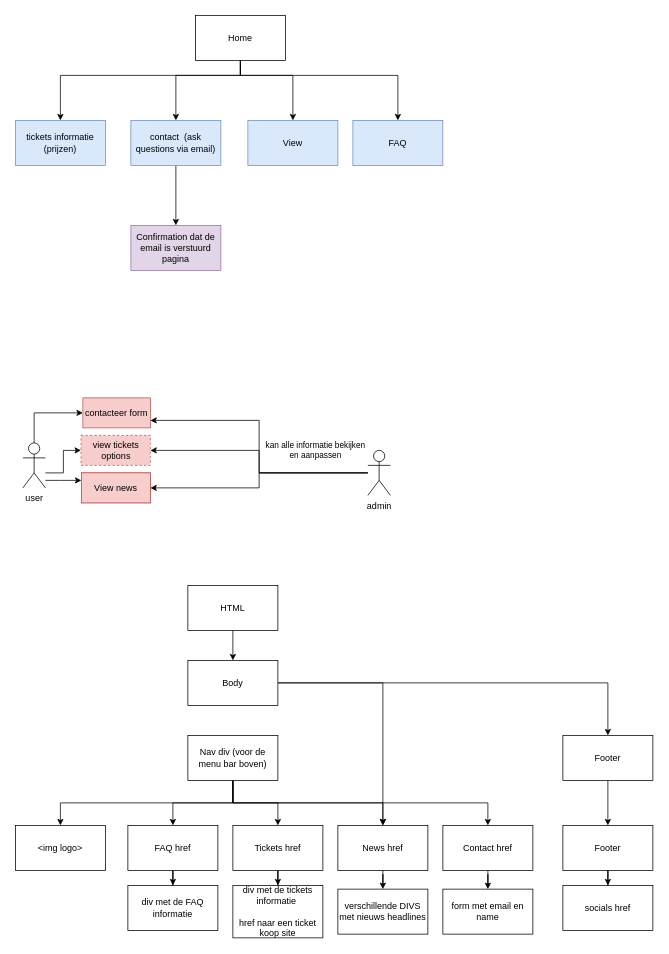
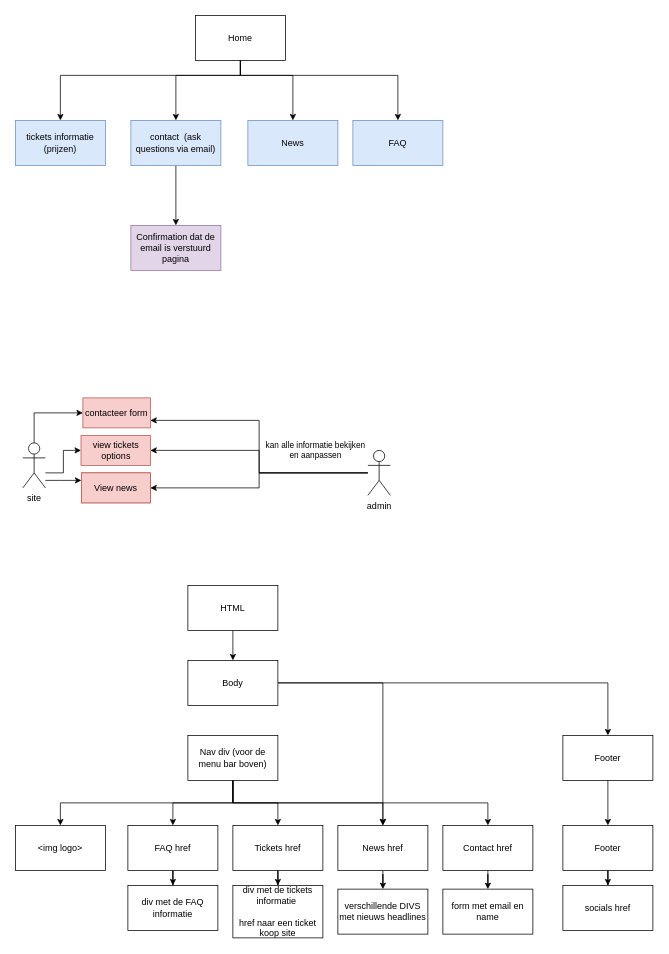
  <mxCell id="0" />
  <mxCell id="1" parent="0" />
  <mxCell id="2" style="edgeStyle=orthogonalEdgeStyle;rounded=0;orthogonalLoop=1;jettySize=auto;html=1;entryX=0.5;entryY=0;entryDx=0;entryDy=0;" edge="1" parent="1" source="6" target="7"><mxGeometry relative="1" as="geometry"><Array as="points"><mxPoint x="320" y="100" /><mxPoint x="80" y="100" /></Array></mxGeometry></mxCell>
  <mxCell id="3" style="edgeStyle=orthogonalEdgeStyle;rounded=0;orthogonalLoop=1;jettySize=auto;html=1;entryX=0.5;entryY=0;entryDx=0;entryDy=0;" edge="1" parent="1" source="6" target="9"><mxGeometry relative="1" as="geometry"><Array as="points"><mxPoint x="320" y="100" /><mxPoint x="234" y="100" /></Array></mxGeometry></mxCell>
  <mxCell id="4" style="edgeStyle=orthogonalEdgeStyle;rounded=0;orthogonalLoop=1;jettySize=auto;html=1;" edge="1" parent="1" source="6" target="10"><mxGeometry relative="1" as="geometry"><Array as="points"><mxPoint x="320" y="100" /><mxPoint x="390" y="100" /></Array></mxGeometry></mxCell>
  <mxCell id="5" style="edgeStyle=orthogonalEdgeStyle;rounded=0;orthogonalLoop=1;jettySize=auto;html=1;" edge="1" parent="1" source="6" target="11"><mxGeometry relative="1" as="geometry"><Array as="points"><mxPoint x="320" y="100" /><mxPoint x="530" y="100" /></Array></mxGeometry></mxCell>
  <mxCell id="6" value="Home" style="rounded=0;whiteSpace=wrap;html=1;" vertex="1" parent="1"><mxGeometry x="260" y="20" width="120" height="60" as="geometry" /></mxCell>
  <mxCell id="7" value="tickets informatie (prijzen)" style="rounded=0;whiteSpace=wrap;html=1;fillColor=#dae8fc;strokeColor=#6c8ebf;" vertex="1" parent="1"><mxGeometry x="20" y="160" width="120" height="60" as="geometry" /></mxCell>
  <mxCell id="8" style="edgeStyle=orthogonalEdgeStyle;rounded=0;orthogonalLoop=1;jettySize=auto;html=1;" edge="1" parent="1" source="9" target="12"><mxGeometry relative="1" as="geometry" /></mxCell>
  <mxCell id="9" value="contact&amp;nbsp; (ask questions via email)" style="rounded=0;whiteSpace=wrap;html=1;fillColor=#dae8fc;strokeColor=#6c8ebf;" vertex="1" parent="1"><mxGeometry x="174" y="160" width="120" height="60" as="geometry" /></mxCell>
- <mxCell id="10" value="View" style="rounded=0;whiteSpace=wrap;html=1;fillColor=#dae8fc;strokeColor=#6c8ebf;" vertex="1" parent="1"><mxGeometry x="330" y="160" width="120" height="60" as="geometry" /></mxCell>
+ <mxCell id="10" value="News" style="rounded=0;whiteSpace=wrap;html=1;fillColor=#dae8fc;strokeColor=#6c8ebf;" vertex="1" parent="1"><mxGeometry x="330" y="160" width="120" height="60" as="geometry" /></mxCell>
  <mxCell id="11" value="FAQ" style="rounded=0;whiteSpace=wrap;html=1;fillColor=#dae8fc;strokeColor=#6c8ebf;" vertex="1" parent="1"><mxGeometry x="470" y="160" width="120" height="60" as="geometry" /></mxCell>
  <mxCell id="12" value="Confirmation dat de email is verstuurd pagina" style="rounded=0;whiteSpace=wrap;html=1;fillColor=#e1d5e7;strokeColor=#9673a6;" vertex="1" parent="1"><mxGeometry x="174" y="300" width="120" height="60" as="geometry" /></mxCell>
  <mxCell id="13" style="edgeStyle=orthogonalEdgeStyle;rounded=0;orthogonalLoop=1;jettySize=auto;html=1;" edge="1" parent="1" source="16" target="21"><mxGeometry relative="1" as="geometry"><Array as="points"><mxPoint x="45" y="550" /></Array></mxGeometry></mxCell>
  <mxCell id="14" style="edgeStyle=orthogonalEdgeStyle;rounded=0;orthogonalLoop=1;jettySize=auto;html=1;entryX=0;entryY=0.5;entryDx=0;entryDy=0;" edge="1" parent="1" source="16" target="22"><mxGeometry relative="1" as="geometry"><Array as="points"><mxPoint x="84" y="630" /><mxPoint x="84" y="600" /></Array></mxGeometry></mxCell>
  <mxCell id="15" style="edgeStyle=orthogonalEdgeStyle;rounded=0;orthogonalLoop=1;jettySize=auto;html=1;" edge="1" parent="1" source="16" target="23"><mxGeometry relative="1" as="geometry"><Array as="points"><mxPoint x="80" y="640" /><mxPoint x="80" y="640" /></Array></mxGeometry></mxCell>
- <mxCell id="16" value="user" style="shape=umlActor;verticalLabelPosition=bottom;verticalAlign=top;html=1;outlineConnect=0;" vertex="1" parent="1"><mxGeometry x="30" y="590" width="30" height="60" as="geometry" /></mxCell>
+ <mxCell id="16" value="site" style="shape=umlActor;verticalLabelPosition=bottom;verticalAlign=top;html=1;outlineConnect=0;" vertex="1" parent="1"><mxGeometry x="30" y="590" width="30" height="60" as="geometry" /></mxCell>
  <mxCell id="17" style="edgeStyle=orthogonalEdgeStyle;rounded=0;orthogonalLoop=1;jettySize=auto;html=1;entryX=1;entryY=0.75;entryDx=0;entryDy=0;" edge="1" parent="1" source="20" target="21"><mxGeometry relative="1" as="geometry" /></mxCell>
  <mxCell id="18" style="edgeStyle=orthogonalEdgeStyle;rounded=0;orthogonalLoop=1;jettySize=auto;html=1;" edge="1" parent="1" source="20" target="22"><mxGeometry relative="1" as="geometry" /></mxCell>
  <mxCell id="19" value="kan alle informatie bekijken &lt;br&gt;en aanpassen" style="edgeStyle=orthogonalEdgeStyle;rounded=0;orthogonalLoop=1;jettySize=auto;html=1;" edge="1" parent="1" source="20" target="24"><mxGeometry x="-0.548" y="-30" relative="1" as="geometry"><mxPoint as="offset" /></mxGeometry></mxCell>
  <mxCell id="20" value="admin" style="shape=umlActor;verticalLabelPosition=bottom;verticalAlign=top;html=1;outlineConnect=0;" vertex="1" parent="1"><mxGeometry x="490" y="600" width="30" height="60" as="geometry" /></mxCell>
  <mxCell id="21" value="contacteer form" style="rounded=0;whiteSpace=wrap;html=1;fillColor=#f8cecc;strokeColor=#b85450;" vertex="1" parent="1"><mxGeometry x="110" y="530" width="90" height="40" as="geometry" /></mxCell>
- <mxCell id="22" value="view tickets options" style="rounded=0;whiteSpace=wrap;html=1;fillColor=#f8cecc;strokeColor=#b85450;dashed=1;" vertex="1" parent="1"><mxGeometry x="107.5" y="580" width="92.5" height="40" as="geometry" /></mxCell>
+ <mxCell id="22" value="view tickets options" style="rounded=0;whiteSpace=wrap;html=1;fillColor=#f8cecc;strokeColor=#b85450;" vertex="1" parent="1"><mxGeometry x="107.5" y="580" width="92.5" height="40" as="geometry" /></mxCell>
  <mxCell id="23" value="View news" style="rounded=0;whiteSpace=wrap;html=1;fillColor=#f8cecc;strokeColor=#b85450;" vertex="1" parent="1"><mxGeometry x="108" y="630" width="92" height="40" as="geometry" /></mxCell>
  <mxCell id="24" value="View news" style="rounded=0;whiteSpace=wrap;html=1;fillColor=#f8cecc;strokeColor=#b85450;" vertex="1" parent="1"><mxGeometry x="108" y="630" width="92" height="40" as="geometry" /></mxCell>
  <mxCell id="25" style="edgeStyle=orthogonalEdgeStyle;rounded=0;orthogonalLoop=1;jettySize=auto;html=1;" edge="1" parent="1" source="26" target="35"><mxGeometry relative="1" as="geometry" /></mxCell>
  <mxCell id="26" value="HTML" style="rounded=0;whiteSpace=wrap;html=1;" vertex="1" parent="1"><mxGeometry x="250" y="780" width="120" height="60" as="geometry" /></mxCell>
  <mxCell id="27" style="edgeStyle=orthogonalEdgeStyle;rounded=0;orthogonalLoop=1;jettySize=auto;html=1;" edge="1" parent="1" source="32" target="44"><mxGeometry relative="1" as="geometry"><Array as="points"><mxPoint x="310" y="1070" /><mxPoint x="80" y="1070" /></Array></mxGeometry></mxCell>
  <mxCell id="28" style="edgeStyle=orthogonalEdgeStyle;rounded=0;orthogonalLoop=1;jettySize=auto;html=1;" edge="1" parent="1" source="32" target="43"><mxGeometry relative="1" as="geometry" /></mxCell>
  <mxCell id="29" style="edgeStyle=orthogonalEdgeStyle;rounded=0;orthogonalLoop=1;jettySize=auto;html=1;" edge="1" parent="1" source="32" target="37"><mxGeometry relative="1" as="geometry" /></mxCell>
  <mxCell id="30" style="edgeStyle=orthogonalEdgeStyle;rounded=0;orthogonalLoop=1;jettySize=auto;html=1;" edge="1" parent="1" source="32" target="39"><mxGeometry relative="1" as="geometry"><Array as="points"><mxPoint x="310" y="1070" /><mxPoint x="510" y="1070" /></Array></mxGeometry></mxCell>
  <mxCell id="31" style="edgeStyle=orthogonalEdgeStyle;rounded=0;orthogonalLoop=1;jettySize=auto;html=1;" edge="1" parent="1" source="32" target="41"><mxGeometry relative="1" as="geometry"><Array as="points"><mxPoint x="310" y="1070" /><mxPoint x="650" y="1070" /></Array></mxGeometry></mxCell>
  <mxCell id="32" value="Nav div (voor de menu bar boven)" style="rounded=0;whiteSpace=wrap;html=1;" vertex="1" parent="1"><mxGeometry x="250" y="980" width="120" height="60" as="geometry" /></mxCell>
  <mxCell id="33" style="edgeStyle=orthogonalEdgeStyle;rounded=0;orthogonalLoop=1;jettySize=auto;html=1;" edge="1" parent="1" source="35" target="39"><mxGeometry relative="1" as="geometry" /></mxCell>
  <mxCell id="34" style="edgeStyle=orthogonalEdgeStyle;rounded=0;orthogonalLoop=1;jettySize=auto;html=1;" edge="1" parent="1" source="35" target="46"><mxGeometry relative="1" as="geometry" /></mxCell>
  <mxCell id="35" value="Body" style="rounded=0;whiteSpace=wrap;html=1;" vertex="1" parent="1"><mxGeometry x="250" y="880" width="120" height="60" as="geometry" /></mxCell>
  <mxCell id="36" style="edgeStyle=orthogonalEdgeStyle;rounded=0;orthogonalLoop=1;jettySize=auto;html=1;" edge="1" parent="1" source="37" target="51"><mxGeometry relative="1" as="geometry" /></mxCell>
  <mxCell id="37" value="Tickets href" style="rounded=0;whiteSpace=wrap;html=1;" vertex="1" parent="1"><mxGeometry x="310" y="1100" width="120" height="60" as="geometry" /></mxCell>
  <mxCell id="38" style="edgeStyle=orthogonalEdgeStyle;rounded=0;orthogonalLoop=1;jettySize=auto;html=1;" edge="1" parent="1" source="39" target="52"><mxGeometry relative="1" as="geometry" /></mxCell>
  <mxCell id="39" value="News href" style="rounded=0;whiteSpace=wrap;html=1;" vertex="1" parent="1"><mxGeometry x="450" y="1100" width="120" height="60" as="geometry" /></mxCell>
  <mxCell id="40" style="edgeStyle=orthogonalEdgeStyle;rounded=0;orthogonalLoop=1;jettySize=auto;html=1;entryX=0.5;entryY=0;entryDx=0;entryDy=0;" edge="1" parent="1" source="41" target="53"><mxGeometry relative="1" as="geometry" /></mxCell>
  <mxCell id="41" value="Contact href" style="rounded=0;whiteSpace=wrap;html=1;" vertex="1" parent="1"><mxGeometry x="590" y="1100" width="120" height="60" as="geometry" /></mxCell>
  <mxCell id="42" style="edgeStyle=orthogonalEdgeStyle;rounded=0;orthogonalLoop=1;jettySize=auto;html=1;" edge="1" parent="1" source="43" target="50"><mxGeometry relative="1" as="geometry" /></mxCell>
  <mxCell id="43" value="FAQ href" style="rounded=0;whiteSpace=wrap;html=1;" vertex="1" parent="1"><mxGeometry x="170" y="1100" width="120" height="60" as="geometry" /></mxCell>
  <mxCell id="44" value="&amp;lt;img logo&amp;gt;" style="rounded=0;whiteSpace=wrap;html=1;" vertex="1" parent="1"><mxGeometry x="20" y="1100" width="120" height="60" as="geometry" /></mxCell>
  <mxCell id="45" style="edgeStyle=orthogonalEdgeStyle;rounded=0;orthogonalLoop=1;jettySize=auto;html=1;" edge="1" parent="1" source="46" target="48"><mxGeometry relative="1" as="geometry" /></mxCell>
  <mxCell id="46" value="Footer" style="rounded=0;whiteSpace=wrap;html=1;" vertex="1" parent="1"><mxGeometry x="750" y="980" width="120" height="60" as="geometry" /></mxCell>
  <mxCell id="47" style="edgeStyle=orthogonalEdgeStyle;rounded=0;orthogonalLoop=1;jettySize=auto;html=1;" edge="1" parent="1" source="48" target="49"><mxGeometry relative="1" as="geometry" /></mxCell>
  <mxCell id="48" value="Footer" style="rounded=0;whiteSpace=wrap;html=1;" vertex="1" parent="1"><mxGeometry x="750" y="1100" width="120" height="60" as="geometry" /></mxCell>
  <mxCell id="49" value="socials href" style="rounded=0;whiteSpace=wrap;html=1;" vertex="1" parent="1"><mxGeometry x="750" y="1180" width="120" height="60" as="geometry" /></mxCell>
  <mxCell id="50" value="div met de FAQ informatie" style="rounded=0;whiteSpace=wrap;html=1;" vertex="1" parent="1"><mxGeometry x="170" y="1180" width="120" height="60" as="geometry" /></mxCell>
  <mxCell id="51" value="div met de tickets informatie&amp;nbsp;&lt;br&gt;&lt;br&gt;href naar een ticket koop site" style="rounded=0;whiteSpace=wrap;html=1;" vertex="1" parent="1"><mxGeometry x="310" y="1180" width="120" height="70" as="geometry" /></mxCell>
  <mxCell id="52" value="verschillende DIVS met nieuws headlines" style="rounded=0;whiteSpace=wrap;html=1;" vertex="1" parent="1"><mxGeometry x="450" y="1185" width="120" height="60" as="geometry" /></mxCell>
  <mxCell id="53" value="form met email en name" style="rounded=0;whiteSpace=wrap;html=1;" vertex="1" parent="1"><mxGeometry x="590" y="1185" width="120" height="60" as="geometry" /></mxCell>
